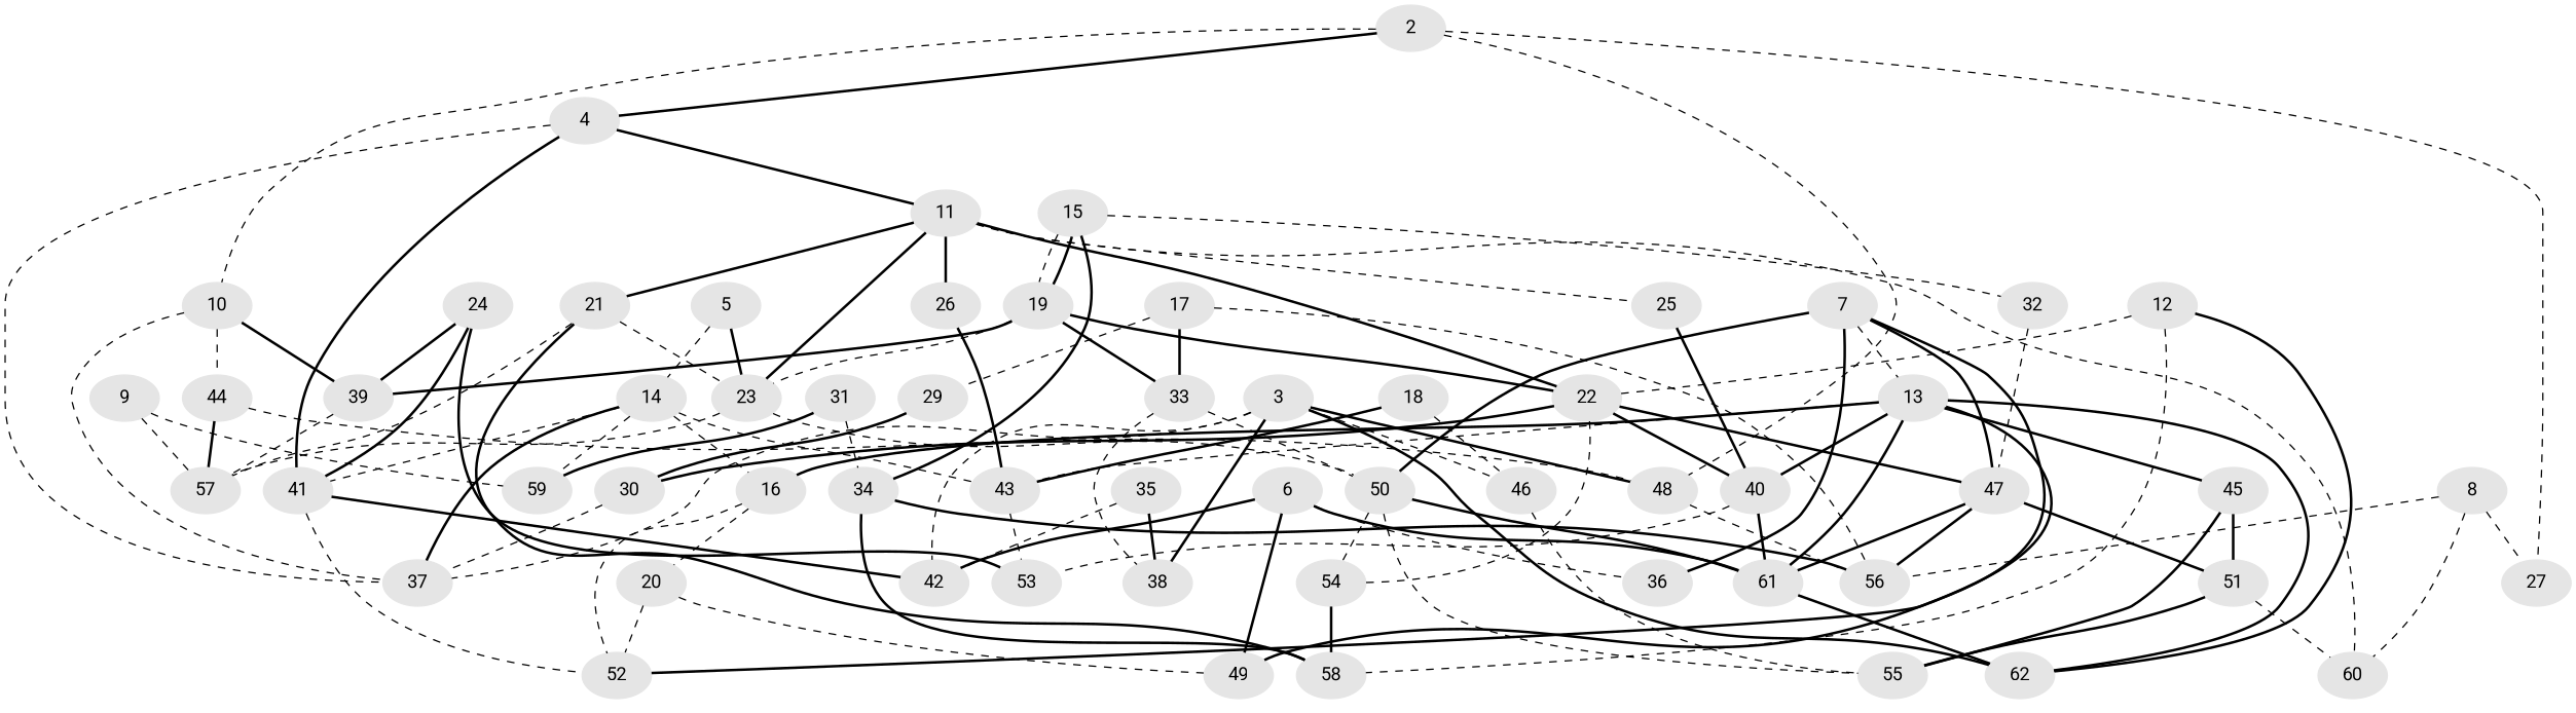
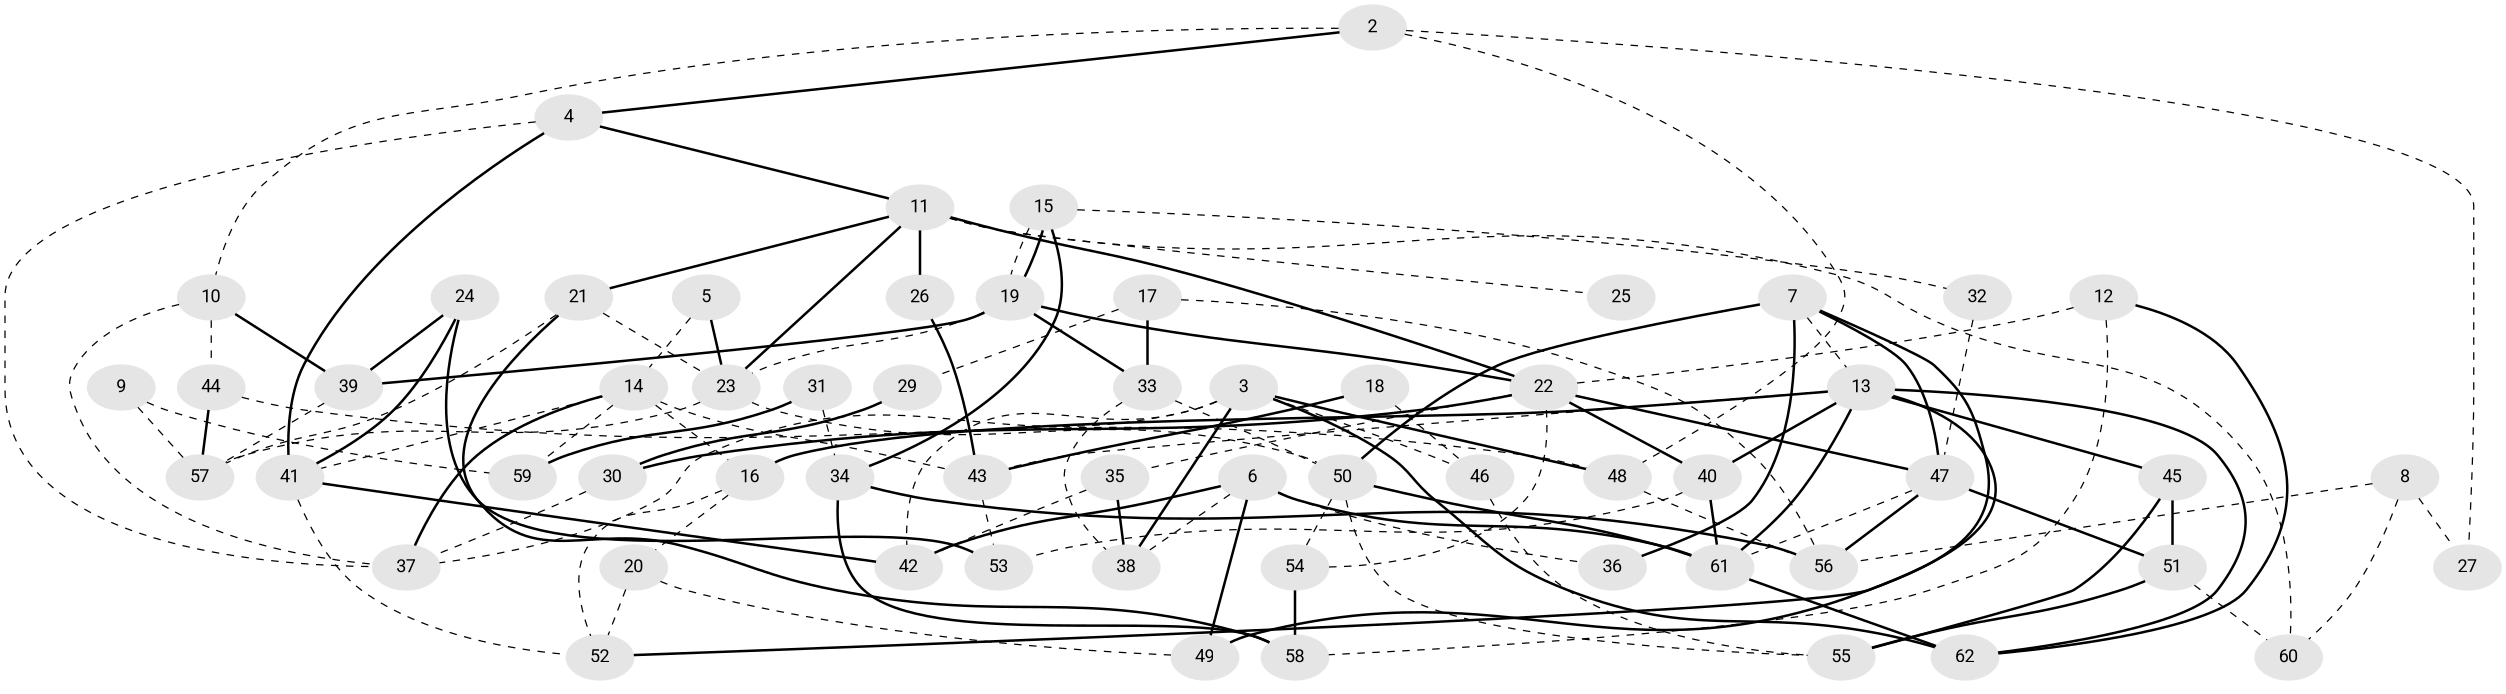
  graph {
    fontname=Roboto
    node [color=gray90 fontname=Roboto style=filled]
    edge [fontname=Roboto style=bold]
    2
    4
    10
    27
    48
    37
    11
    41
    39
    44
    56
    3
    38
    42
    46
    62
    55
    23
    60
    21
    22
    25
    26
    52
    5
    14
    59
    16
    43
    50
    57
    6
    36
    49
    61
    7
    13
    47
    40
    45
    51
    54
    8
    9
    53
    58
    30
    35
    12
    20
    15
    19
    32
    34
    33
    17
    29
    18
    24
    31
    2 -- 4
    2 -- 10 [style=dashed]
    2 -- 27 [style=dashed]
    2 -- 48 [style=dashed]
    4 -- 37 [style=dashed]
    4 -- 11
    4 -- 41
    10 -- 37 [style=dashed]
    10 -- 39
    10 -- 44 [style=dashed]
    48 -- 56 [style=dashed]
    11 -- 23
    11 -- 60 [style=dashed]
    11 -- 21
    11 -- 22
    11 -- 25 [style=dashed]
    11 -- 26
    41 -- 42
    41 -- 52 [style=dashed]
    39 -- 57 [style=dashed]
    44 -- 48 [style=dashed]
    44 -- 57
    3 -- 48
    3 -- 37 [style=dashed]
    3 -- 38
    3 -- 42 [style=dashed]
    3 -- 46 [style=dashed]
    3 -- 62
    46 -- 55 [style=dashed]
    23 -- 50 [style=dashed]
    23 -- 57 [style=dashed]
    21 -- 23 [style=dashed]
    21 -- 57 [style=dashed]
    21 -- 58
    22 -- 47
    22 -- 40
    22 -- 54 [style=dashed]
    22 -- 30
-   25 -- 40
+   22 -- 35 [style=dashed]
    26 -- 43
    5 -- 23
    5 -- 14 [style=dashed]
    14 -- 37
    14 -- 41 [style=dashed]
    14 -- 59 [style=dashed]
    14 -- 16 [style=dashed]
    14 -- 43 [style=dashed]
    16 -- 52 [style=dashed]
    16 -- 20 [style=dashed]
    43 -- 53 [style=dashed]
    50 -- 55 [style=dashed]
    50 -- 61
    50 -- 54 [style=dashed]
+   6 -- 38 [style=dashed]
    6 -- 42
    6 -- 36 [style=dashed]
    6 -- 49
    6 -- 61
    61 -- 62
    7 -- 52
    7 -- 50
    7 -- 36
    7 -- 13 [style=dashed]
    7 -- 47
    13 -- 62
    13 -- 16
    13 -- 43 [style=dashed]
    13 -- 49
    13 -- 61
    13 -- 40
    13 -- 45
    47 -- 56
-   47 -- 61
+   47 -- 61 [style=dashed]
    47 -- 51
    40 -- 61
    40 -- 53 [style=dashed]
    45 -- 55
    45 -- 51
    51 -- 55
    51 -- 60 [style=dashed]
    54 -- 58
    8 -- 27 [style=dashed]
    8 -- 56 [style=dashed]
    8 -- 60 [style=dashed]
    9 -- 59 [style=dashed]
    9 -- 57 [style=dashed]
    30 -- 37 [style=dashed]
    35 -- 38
    35 -- 42 [style=dashed]
    12 -- 62
    12 -- 22 [style=dashed]
    12 -- 58 [style=dashed]
    20 -- 52 [style=dashed]
    20 -- 49 [style=dashed]
    15 -- 19 [style=dashed]
    15 -- 19
    15 -- 32 [style=dashed]
    15 -- 34
    19 -- 39
    19 -- 23 [style=dashed]
    19 -- 22
    19 -- 33
    32 -- 47 [style=dashed]
    34 -- 56
    34 -- 58
    33 -- 38 [style=dashed]
    33 -- 50 [style=dashed]
    17 -- 56 [style=dashed]
    17 -- 33
    17 -- 29 [style=dashed]
    29 -- 30
    18 -- 46 [style=dashed]
    18 -- 43
    24 -- 41
    24 -- 39
    24 -- 53
    31 -- 59
    31 -- 34 [style=dashed]
  }
